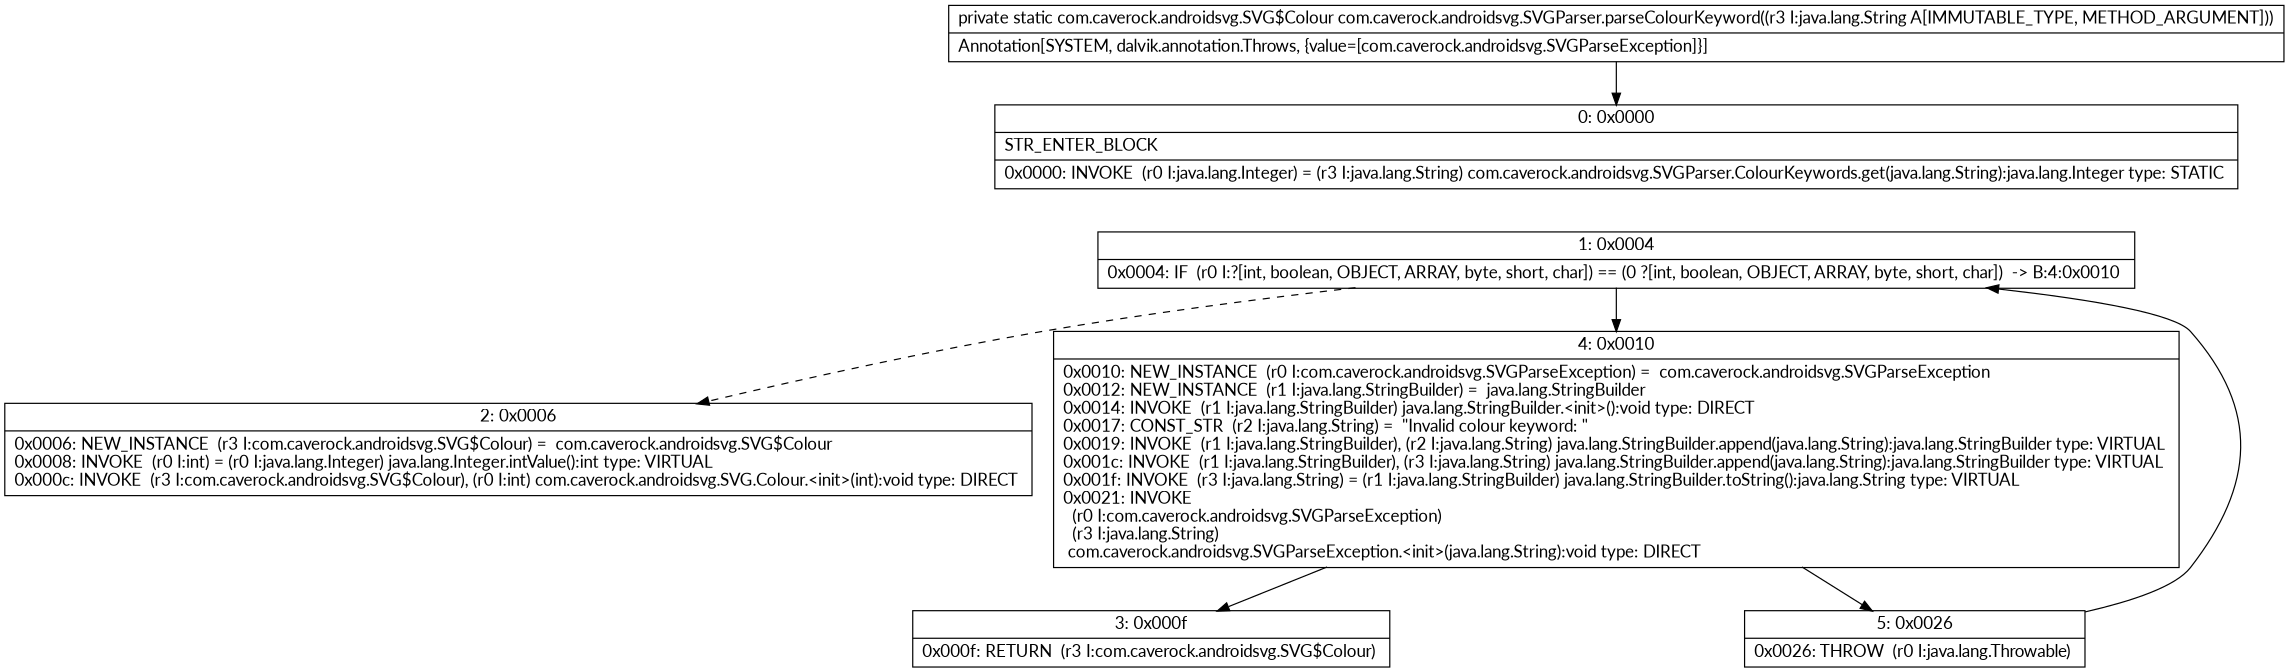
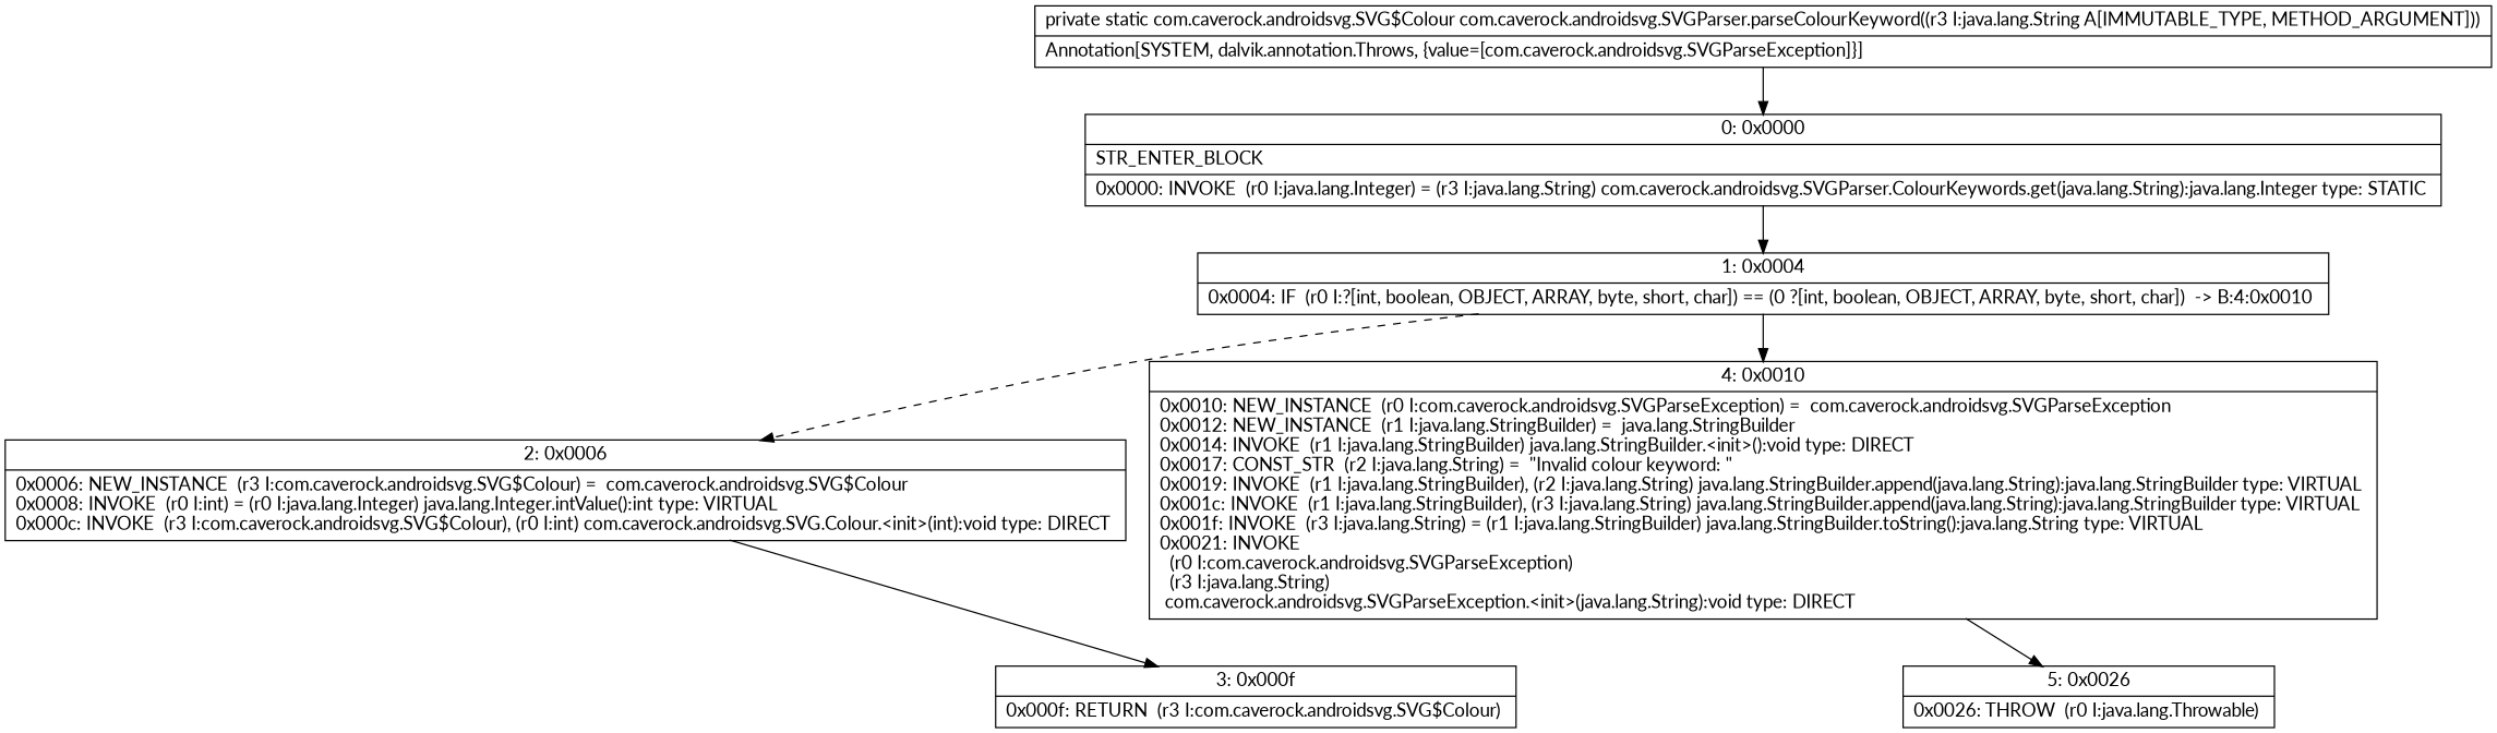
  digraph {
    fontname=Lato
    node [fontname=Lato shape=record]
    edge [fontname=Lato]
    n1 [label="{0\:\ 0x0000|STR_ENTER_BLOCK\l|0x0000: INVOKE  (r0 I:java.lang.Integer) = (r3 I:java.lang.String) com.caverock.androidsvg.SVGParser.ColourKeywords.get(java.lang.String):java.lang.Integer type: STATIC \l}"]
    n2 [label="{1\:\ 0x0004|0x0004: IF  (r0 I:?[int, boolean, OBJECT, ARRAY, byte, short, char]) == (0 ?[int, boolean, OBJECT, ARRAY, byte, short, char])  \-\> B:4:0x0010 \l}"]
    n3 [label="{2\:\ 0x0006|0x0006: NEW_INSTANCE  (r3 I:com.caverock.androidsvg.SVG$Colour) =  com.caverock.androidsvg.SVG$Colour \l0x0008: INVOKE  (r0 I:int) = (r0 I:java.lang.Integer) java.lang.Integer.intValue():int type: VIRTUAL \l0x000c: INVOKE  (r3 I:com.caverock.androidsvg.SVG$Colour), (r0 I:int) com.caverock.androidsvg.SVG.Colour.\<init\>(int):void type: DIRECT \l}"]
    n4 [label="{4\:\ 0x0010|0x0010: NEW_INSTANCE  (r0 I:com.caverock.androidsvg.SVGParseException) =  com.caverock.androidsvg.SVGParseException \l0x0012: NEW_INSTANCE  (r1 I:java.lang.StringBuilder) =  java.lang.StringBuilder \l0x0014: INVOKE  (r1 I:java.lang.StringBuilder) java.lang.StringBuilder.\<init\>():void type: DIRECT \l0x0017: CONST_STR  (r2 I:java.lang.String) =  \"Invalid colour keyword: \" \l0x0019: INVOKE  (r1 I:java.lang.StringBuilder), (r2 I:java.lang.String) java.lang.StringBuilder.append(java.lang.String):java.lang.StringBuilder type: VIRTUAL \l0x001c: INVOKE  (r1 I:java.lang.StringBuilder), (r3 I:java.lang.String) java.lang.StringBuilder.append(java.lang.String):java.lang.StringBuilder type: VIRTUAL \l0x001f: INVOKE  (r3 I:java.lang.String) = (r1 I:java.lang.StringBuilder) java.lang.StringBuilder.toString():java.lang.String type: VIRTUAL \l0x0021: INVOKE  \l  (r0 I:com.caverock.androidsvg.SVGParseException)\l  (r3 I:java.lang.String)\l com.caverock.androidsvg.SVGParseException.\<init\>(java.lang.String):void type: DIRECT \l}"]
    n5 [label="{3\:\ 0x000f|0x000f: RETURN  (r3 I:com.caverock.androidsvg.SVG$Colour) \l}"]
    n6 [label="{5\:\ 0x0026|0x0026: THROW  (r0 I:java.lang.Throwable) \l}"]
    n7 [label="{private static com.caverock.androidsvg.SVG$Colour com.caverock.androidsvg.SVGParser.parseColourKeyword((r3 I:java.lang.String A[IMMUTABLE_TYPE, METHOD_ARGUMENT]))  | Annotation[SYSTEM, dalvik.annotation.Throws, \{value=[com.caverock.androidsvg.SVGParseException]\}]\l}"]
-   n6 -> n2
+   n1 -> n2
    n2 -> n3 [style=dashed]
    n2 -> n4
-   n4 -> n5
+   n3 -> n5
    n4 -> n6
    n7 -> n1
  }
